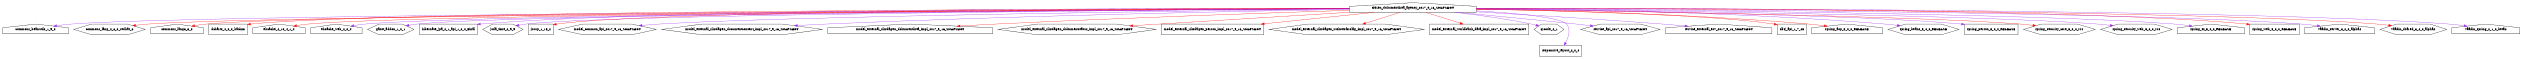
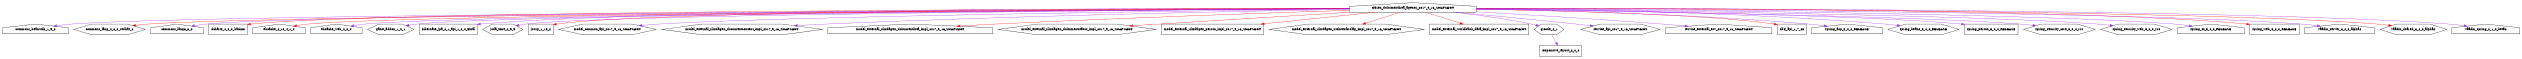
  digraph {
    node [fontsize=10.0 shape=hexagon]
    edge [color=purple]
    n1 [label=citizen_dokumentlista_agency_2017_9_16_SNAPSHOT shape=house]
    commons_beanutils_1_9_3 [shape=house]
    commons_lang_2_6_0_redhat_6
    n4 [label=commons_lang3_3_3 shape=house]
    dcharts_2_0_0_hack23 [shape=box]
    ehcache_2_10_4_1_4 [shape=house]
    ehcache_web_2_0_4 [shape=house]
    gantt_addon_1_0_1
    hibernate_jpa_2_1_api_1_0_0_Final [shape=box]
    joda_time_2_9_9
    n11 [label=jsoup_1_15_2 shape=box]
    model_common_api_2017_9_16_SNAPSHOT
    model_external_riksdagen_documentcontent_impl_2017_9_16_SNAPSHOT
    model_external_riksdagen_dokumentlista_impl_2017_9_16_SNAPSHOT [shape=house]
    model_external_riksdagen_dokumentstatus_impl_2017_9_16_SNAPSHOT
    model_external_riksdagen_person_impl_2017_9_16_SNAPSHOT [shape=box]
    model_external_riksdagen_utskottsforslag_impl_2017_9_16_SNAPSHOT
    model_external_worldbank_data_impl_2017_9_16_SNAPSHOT [shape=box]
    qrcode_2_1
    responsive_layout_2_0_0 [shape=box]
    service_api_2017_9_16_SNAPSHOT
    service_external_esv_2017_9_16_SNAPSHOT [shape=house]
    slf4j_api_1_7_25 [shape=box]
    spring_aop_5_0_0_RELEASE [shape=house]
    spring_beans_5_0_0_RELEASE
    n26 [label=spring_person_5_0_0_RELEASE shape=box]
    spring_security_core_5_0_0_M4
    spring_security_web_5_0_0_M4
    spring_tx_5_0_0_RELEASE [shape=house]
    spring_web_5_0_0_RELEASE [shape=box]
    vaadin_server_8_2_0_alpha2 [shape=house]
    vaadin_shared_8_2_0_alpha2
    vaadin_spring_2_1_0_beta2 [shape=house]
    n1 -> commons_beanutils_1_9_3
    n1 -> commons_lang_2_6_0_redhat_6 [color=red]
-   n1 -> n4 [color=red]
+   n1 -> n4
    n1 -> dcharts_2_0_0_hack23 [color=red]
    n1 -> ehcache_2_10_4_1_4 [color=red]
    n1 -> ehcache_web_2_0_4
    n1 -> gantt_addon_1_0_1
    n1 -> hibernate_jpa_2_1_api_1_0_0_Final
    n1 -> joda_time_2_9_9
    n1 -> n11 [color=red]
    n1 -> model_common_api_2017_9_16_SNAPSHOT
    n1 -> model_external_riksdagen_documentcontent_impl_2017_9_16_SNAPSHOT
    n1 -> model_external_riksdagen_dokumentlista_impl_2017_9_16_SNAPSHOT [color=red]
    n1 -> model_external_riksdagen_dokumentstatus_impl_2017_9_16_SNAPSHOT [color=red]
    n1 -> model_external_riksdagen_person_impl_2017_9_16_SNAPSHOT [color=red]
    n1 -> model_external_riksdagen_utskottsforslag_impl_2017_9_16_SNAPSHOT [color=red]
    n1 -> model_external_worldbank_data_impl_2017_9_16_SNAPSHOT [color=red]
    n1 -> qrcode_2_1
-   n1 -> responsive_layout_2_0_0
+   qrcode_2_1 -> responsive_layout_2_0_0
    n1 -> service_api_2017_9_16_SNAPSHOT
    n1 -> service_external_esv_2017_9_16_SNAPSHOT
    n1 -> slf4j_api_1_7_25 [color=red]
-   n1 -> spring_aop_5_0_0_RELEASE [color=red]
+   n1 -> spring_aop_5_0_0_RELEASE
    n1 -> spring_beans_5_0_0_RELEASE
    n1 -> n26
-   n1 -> spring_security_core_5_0_0_M4 [color=red]
+   n1 -> spring_security_core_5_0_0_M4
    n1 -> spring_security_web_5_0_0_M4
    n1 -> spring_tx_5_0_0_RELEASE
    n1 -> spring_web_5_0_0_RELEASE [color=red]
    n1 -> vaadin_server_8_2_0_alpha2
    n1 -> vaadin_shared_8_2_0_alpha2 [color=red]
    n1 -> vaadin_spring_2_1_0_beta2
  }
